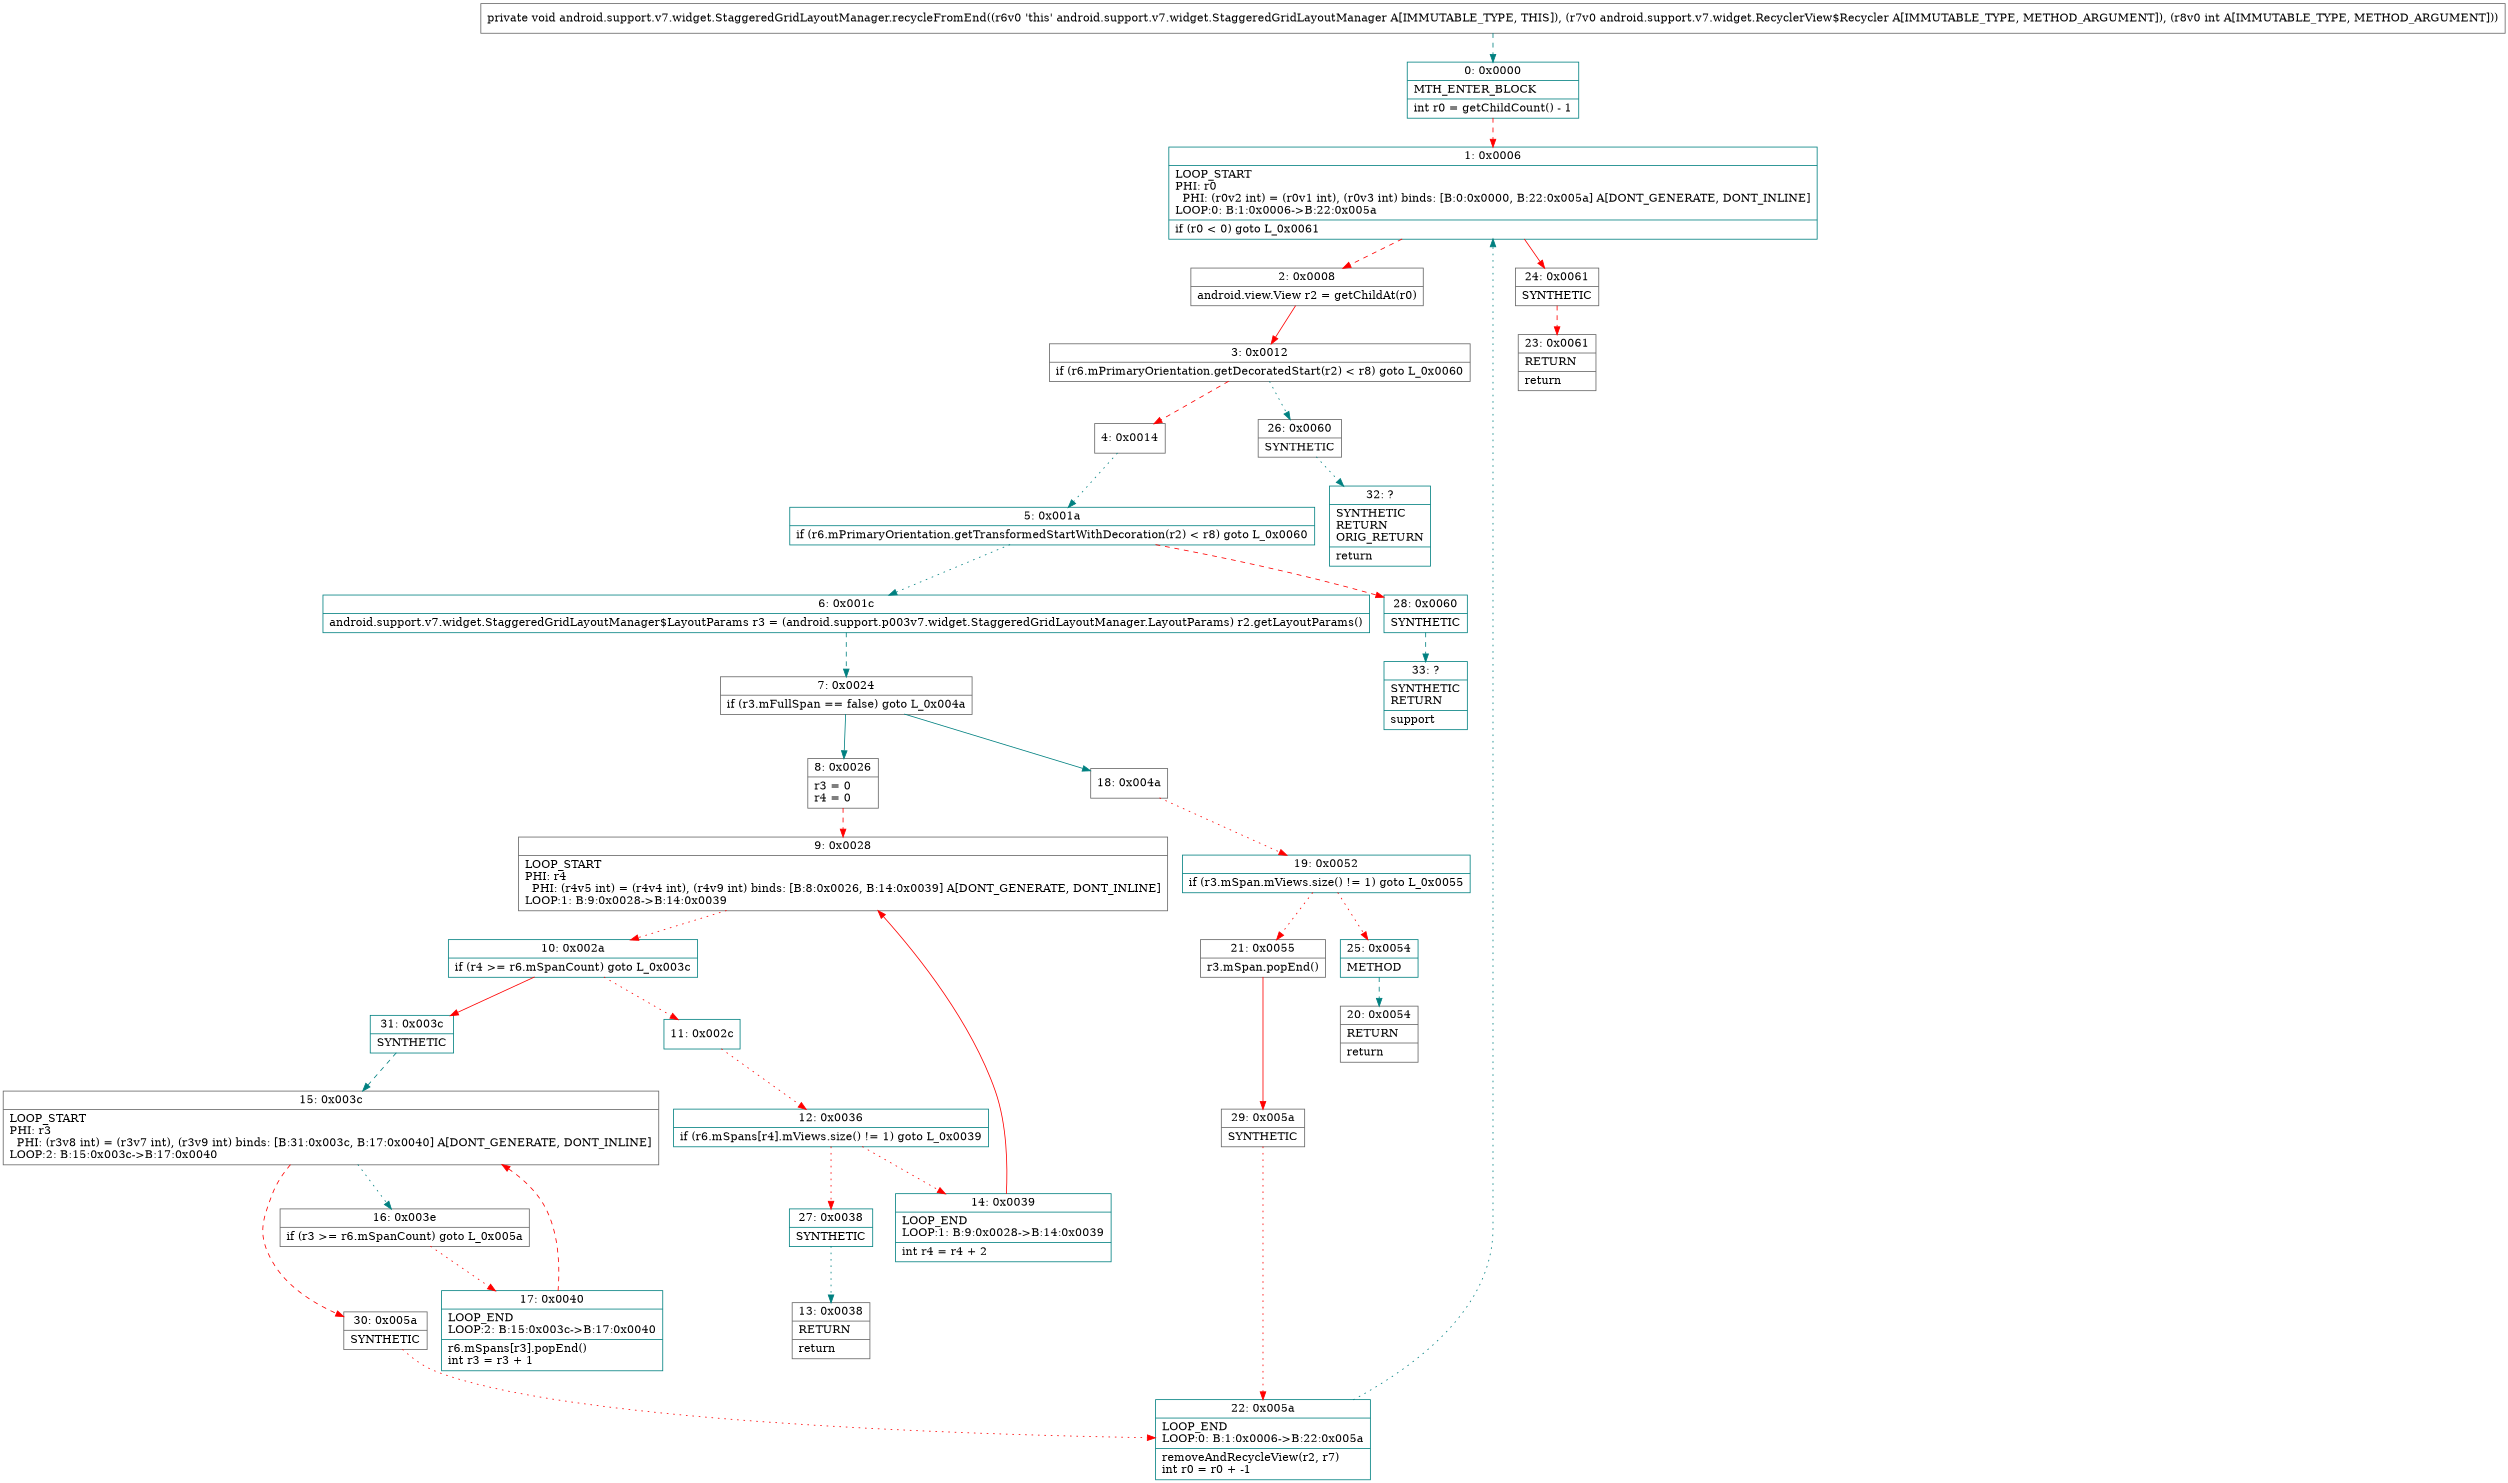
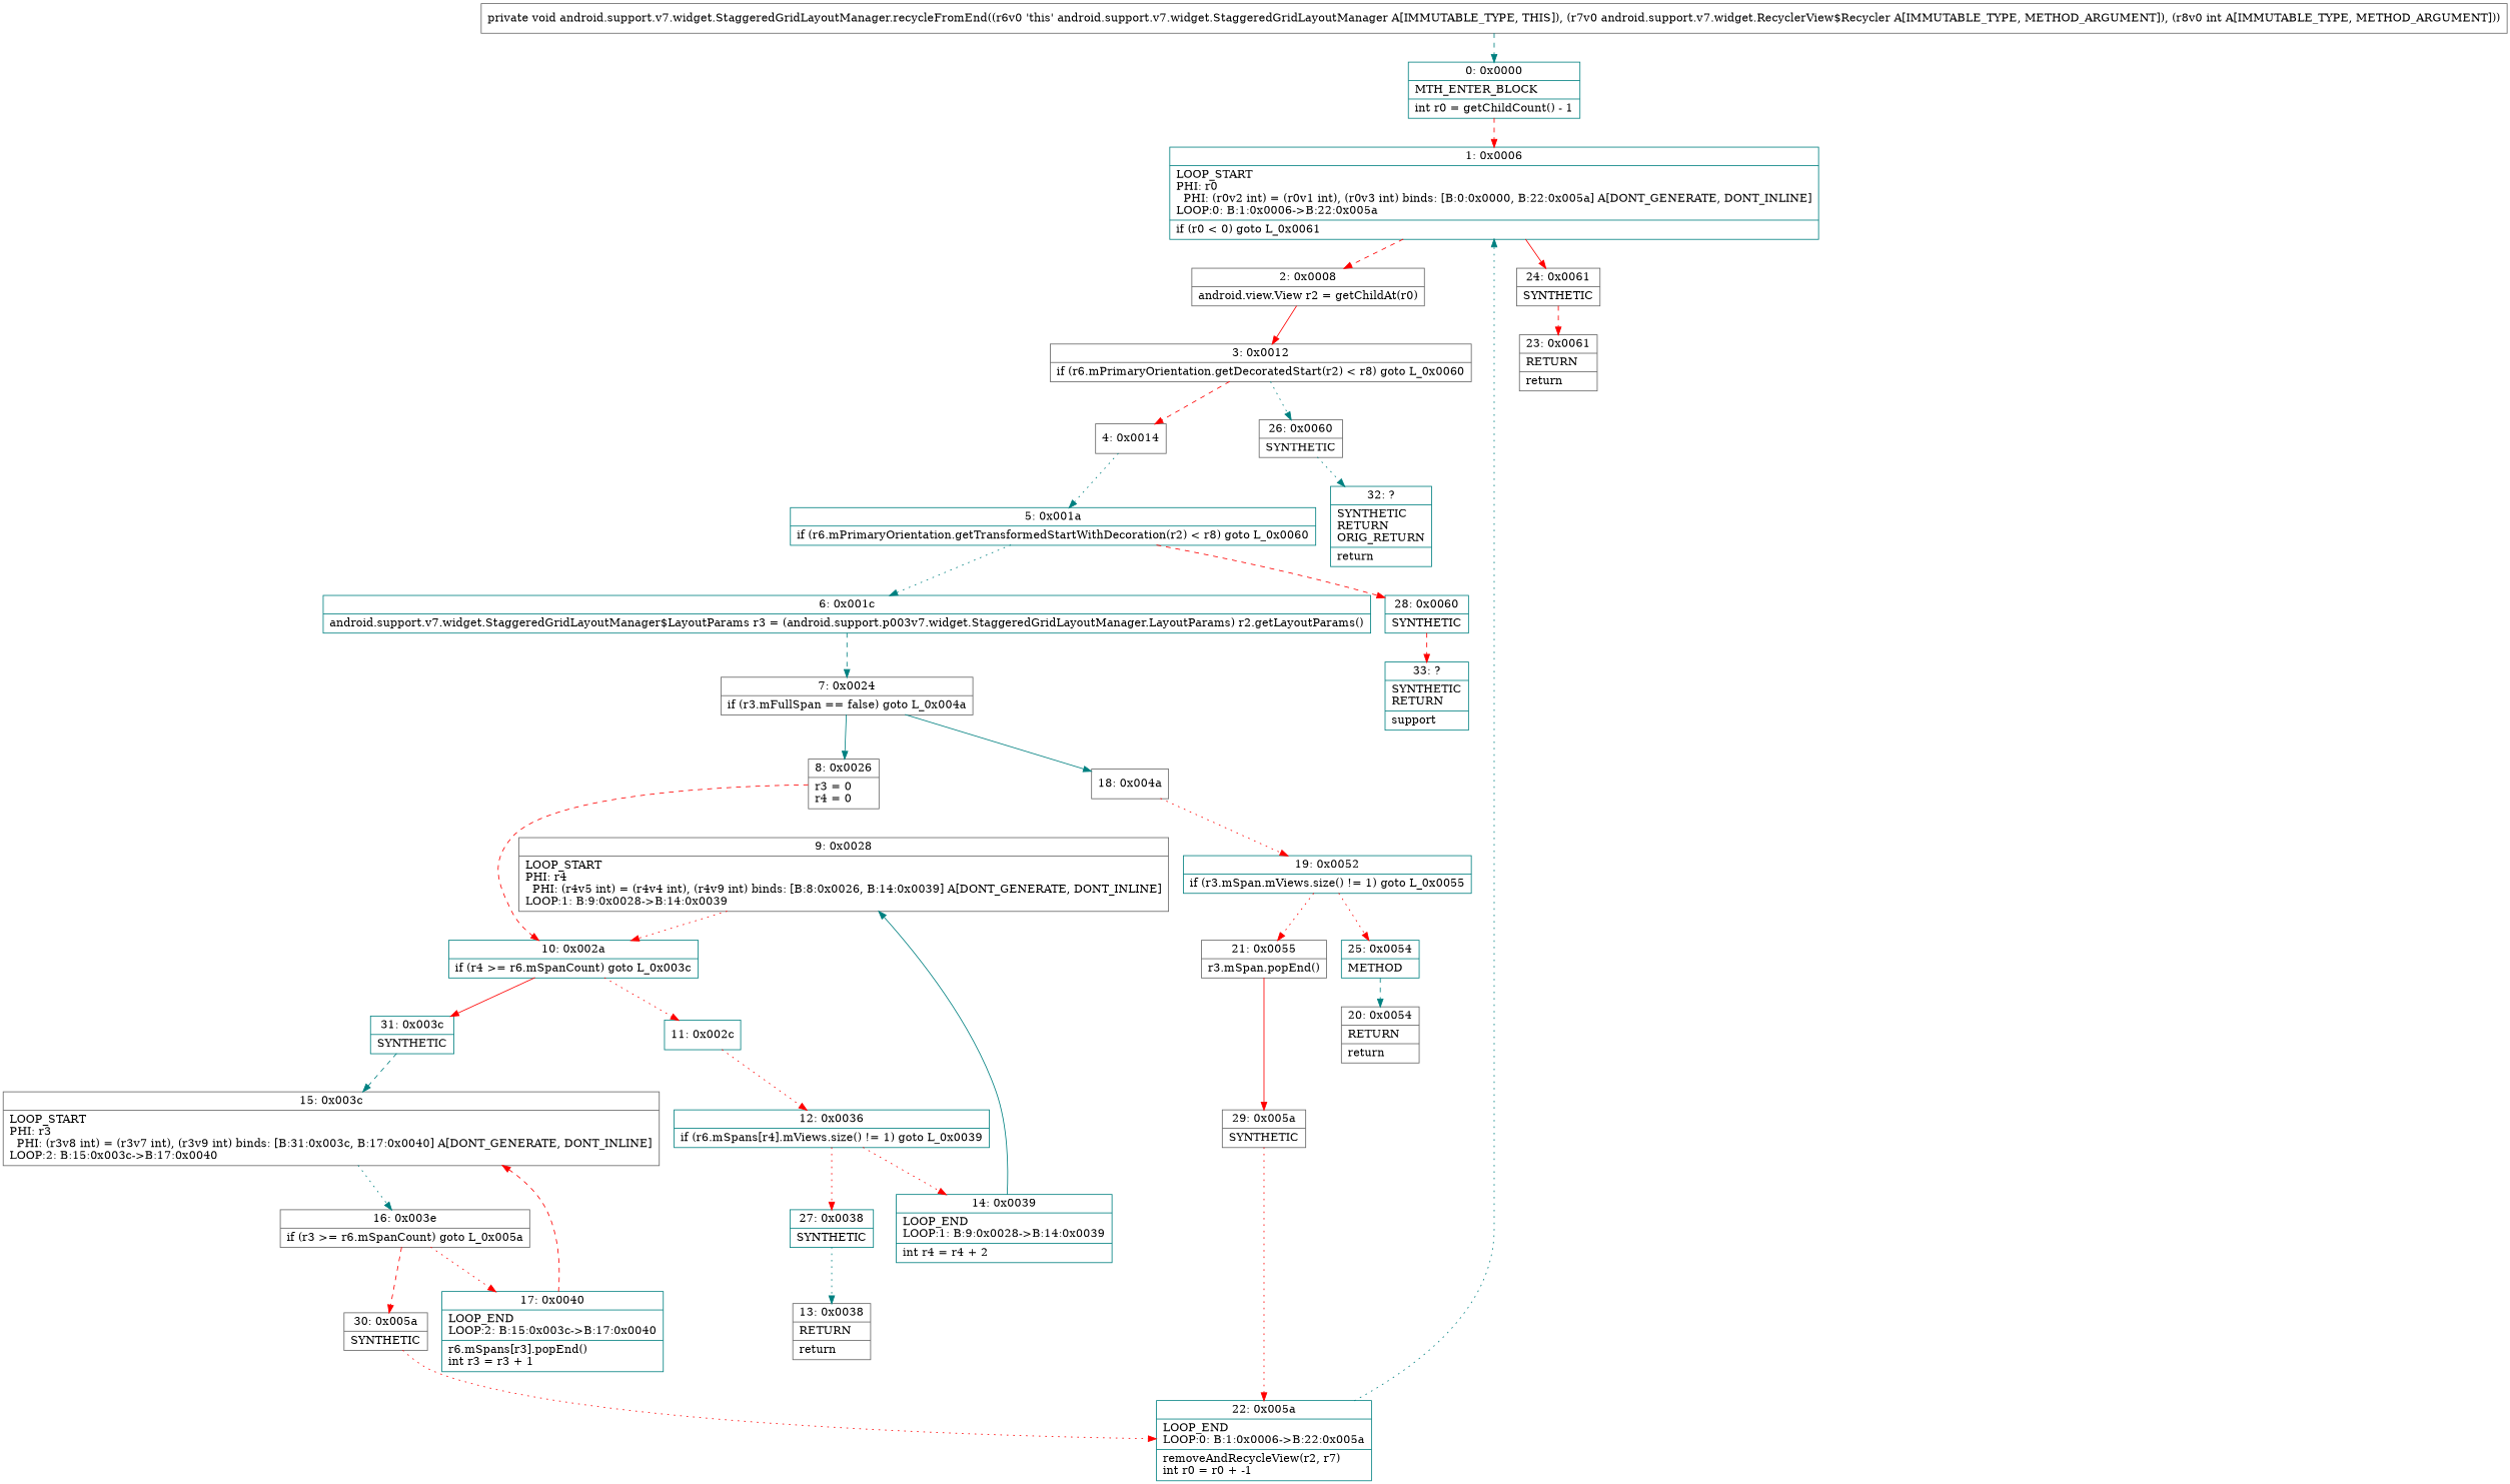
  digraph {
    node [color=gray40 shape=record]
    edge [color=red style=dotted]
    n1 [color=teal label="{0\:\ 0x0000|MTH_ENTER_BLOCK\l|int r0 = getChildCount() \- 1\l}"]
    n2 [color=teal label="{1\:\ 0x0006|LOOP_START\lPHI: r0 \l  PHI: (r0v2 int) = (r0v1 int), (r0v3 int) binds: [B:0:0x0000, B:22:0x005a] A[DONT_GENERATE, DONT_INLINE]\lLOOP:0: B:1:0x0006\-\>B:22:0x005a\l|if (r0 \< 0) goto L_0x0061\l}"]
    n3 [label="{2\:\ 0x0008|android.view.View r2 = getChildAt(r0)\l}"]
    n4 [label="{24\:\ 0x0061|SYNTHETIC\l}"]
    n5 [label="{3\:\ 0x0012|if (r6.mPrimaryOrientation.getDecoratedStart(r2) \< r8) goto L_0x0060\l}"]
    n6 [label="{23\:\ 0x0061|RETURN\l|return\l}"]
    n7 [label="{4\:\ 0x0014}"]
    n8 [label="{26\:\ 0x0060|SYNTHETIC\l}"]
    n9 [color=teal label="{5\:\ 0x001a|if (r6.mPrimaryOrientation.getTransformedStartWithDecoration(r2) \< r8) goto L_0x0060\l}"]
    n10 [color=teal label="{32\:\ ?|SYNTHETIC\lRETURN\lORIG_RETURN\l|return\l}"]
    n11 [color=teal label="{6\:\ 0x001c|android.support.v7.widget.StaggeredGridLayoutManager$LayoutParams r3 = (android.support.p003v7.widget.StaggeredGridLayoutManager.LayoutParams) r2.getLayoutParams()\l}"]
    n12 [color=teal label="{28\:\ 0x0060|SYNTHETIC\l}"]
    n13 [label="{7\:\ 0x0024|if (r3.mFullSpan == false) goto L_0x004a\l}"]
    n14 [color=teal label="{33\:\ ?|SYNTHETIC\lRETURN\l|support\l}"]
    n15 [label="{8\:\ 0x0026|r3 = 0\lr4 = 0\l}"]
    n16 [label="{18\:\ 0x004a}"]
    n17 [label="{9\:\ 0x0028|LOOP_START\lPHI: r4 \l  PHI: (r4v5 int) = (r4v4 int), (r4v9 int) binds: [B:8:0x0026, B:14:0x0039] A[DONT_GENERATE, DONT_INLINE]\lLOOP:1: B:9:0x0028\-\>B:14:0x0039\l}"]
    n18 [color=teal label="{19\:\ 0x0052|if (r3.mSpan.mViews.size() != 1) goto L_0x0055\l}"]
    n19 [color=teal label="{10\:\ 0x002a|if (r4 \>= r6.mSpanCount) goto L_0x003c\l}"]
    n20 [color=teal label="{11\:\ 0x002c}"]
    n21 [color=teal label="{31\:\ 0x003c|SYNTHETIC\l}"]
    n22 [color=teal label="{12\:\ 0x0036|if (r6.mSpans[r4].mViews.size() != 1) goto L_0x0039\l}"]
    n23 [label="{15\:\ 0x003c|LOOP_START\lPHI: r3 \l  PHI: (r3v8 int) = (r3v7 int), (r3v9 int) binds: [B:31:0x003c, B:17:0x0040] A[DONT_GENERATE, DONT_INLINE]\lLOOP:2: B:15:0x003c\-\>B:17:0x0040\l}"]
    n24 [color=teal label="{14\:\ 0x0039|LOOP_END\lLOOP:1: B:9:0x0028\-\>B:14:0x0039\l|int r4 = r4 + 2\l}"]
    n25 [color=teal label="{27\:\ 0x0038|SYNTHETIC\l}"]
    n26 [label="{13\:\ 0x0038|RETURN\l|return\l}"]
    n27 [label="{16\:\ 0x003e|if (r3 \>= r6.mSpanCount) goto L_0x005a\l}"]
    n28 [color=teal label="{17\:\ 0x0040|LOOP_END\lLOOP:2: B:15:0x003c\-\>B:17:0x0040\l|r6.mSpans[r3].popEnd()\lint r3 = r3 + 1\l}"]
    n29 [label="{30\:\ 0x005a|SYNTHETIC\l}"]
    n30 [color=teal label="{22\:\ 0x005a|LOOP_END\lLOOP:0: B:1:0x0006\-\>B:22:0x005a\l|removeAndRecycleView(r2, r7)\lint r0 = r0 + \-1\l}"]
    n31 [label="{21\:\ 0x0055|r3.mSpan.popEnd()\l}"]
    n32 [color=teal label="{25\:\ 0x0054|METHOD\l}"]
    n33 [label="{29\:\ 0x005a|SYNTHETIC\l}"]
    n34 [label="{20\:\ 0x0054|RETURN\l|return\l}"]
    n35 [label="{private void android.support.v7.widget.StaggeredGridLayoutManager.recycleFromEnd((r6v0 'this' android.support.v7.widget.StaggeredGridLayoutManager A[IMMUTABLE_TYPE, THIS]), (r7v0 android.support.v7.widget.RecyclerView$Recycler A[IMMUTABLE_TYPE, METHOD_ARGUMENT]), (r8v0 int A[IMMUTABLE_TYPE, METHOD_ARGUMENT])) }"]
    n1 -> n2 [style=dashed]
    n2 -> n3 [style=dashed]
    n2 -> n4 [style=solid]
    n3 -> n5 [style=solid]
    n4 -> n6 [style=dashed]
    n5 -> n7 [style=dashed]
    n5 -> n8 [color=teal]
    n7 -> n9 [color=teal]
    n8 -> n10 [color=teal]
    n9 -> n11 [color=teal]
    n9 -> n12 [style=dashed]
    n11 -> n13 [color=teal style=dashed]
-   n12 -> n14 [color=teal style=dashed]
+   n12 -> n14 [style=dashed]
    n13 -> n15 [color=teal style=solid]
    n13 -> n16 [color=teal style=solid]
-   n15 -> n17 [style=dashed]
+   n15 -> n19 [style=dashed]
    n16 -> n18
    n17 -> n19
    n18 -> n31
    n18 -> n32
    n19 -> n20
    n19 -> n21 [style=solid]
    n20 -> n22
    n21 -> n23 [color=teal style=dashed]
    n22 -> n24
    n22 -> n25
    n23 -> n27 [color=teal]
-   n24 -> n17 [style=solid]
+   n24 -> n17 [color=teal style=solid]
    n25 -> n26 [color=teal]
    n27 -> n28
-   n23 -> n29 [style=dashed]
+   n27 -> n29 [style=dashed]
    n28 -> n23 [style=dashed]
    n29 -> n30
    n30 -> n2 [color=teal]
    n31 -> n33 [style=solid]
    n32 -> n34 [color=teal style=dashed]
    n33 -> n30
    n35 -> n1 [color=teal style=dashed]
  }
